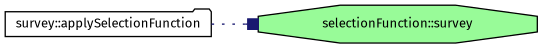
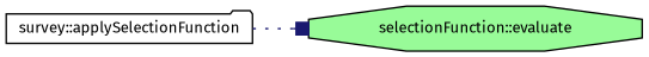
  digraph {
    rankdir=LR
    fontname="Fira Sans"
    node [color=black fontname="Fira Sans" fontsize=10 style=filled]
    n1 [fillcolor=white fontcolor=black height=0.2 label="survey::applySelectionFunction" shape=folder width=0.4]
-   n2 [fillcolor=palegreen height=0.2 label="selectionFunction::survey" shape=octagon width=0.4]
+   n2 [fillcolor=palegreen height=0.2 label="selectionFunction::evaluate" shape=octagon width=0.4]
    n1 -> n2 [color=midnightblue fontname="Fira Sans" fontsize=10 labelfontname=Helvetica labelfontsize=10 style=dotted arrowhead=box]
  }
